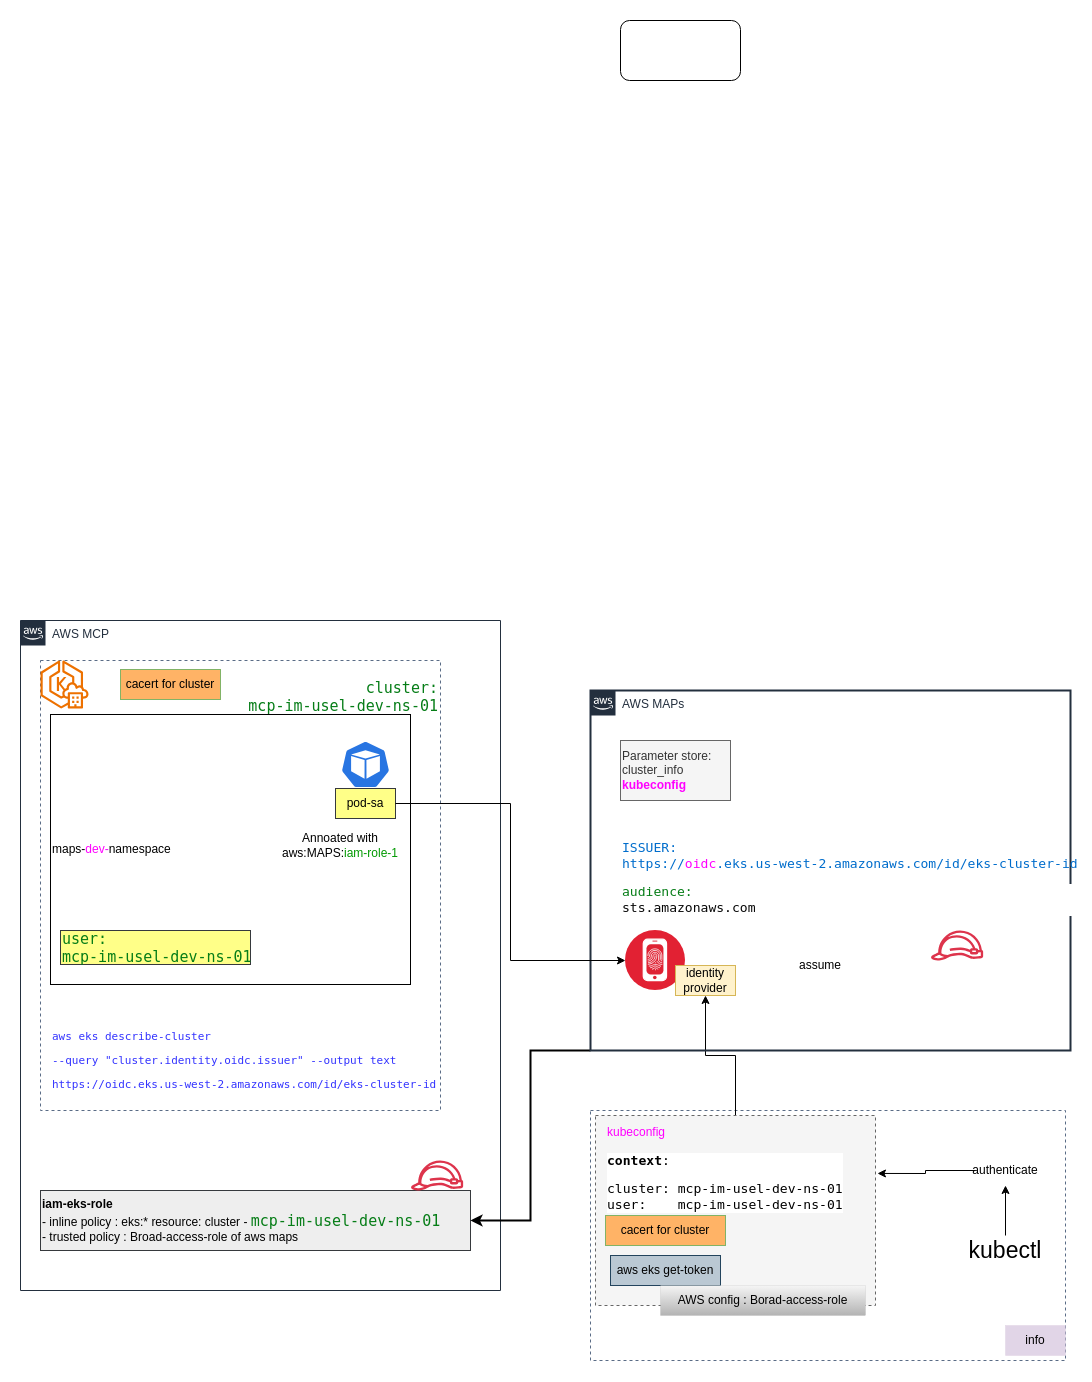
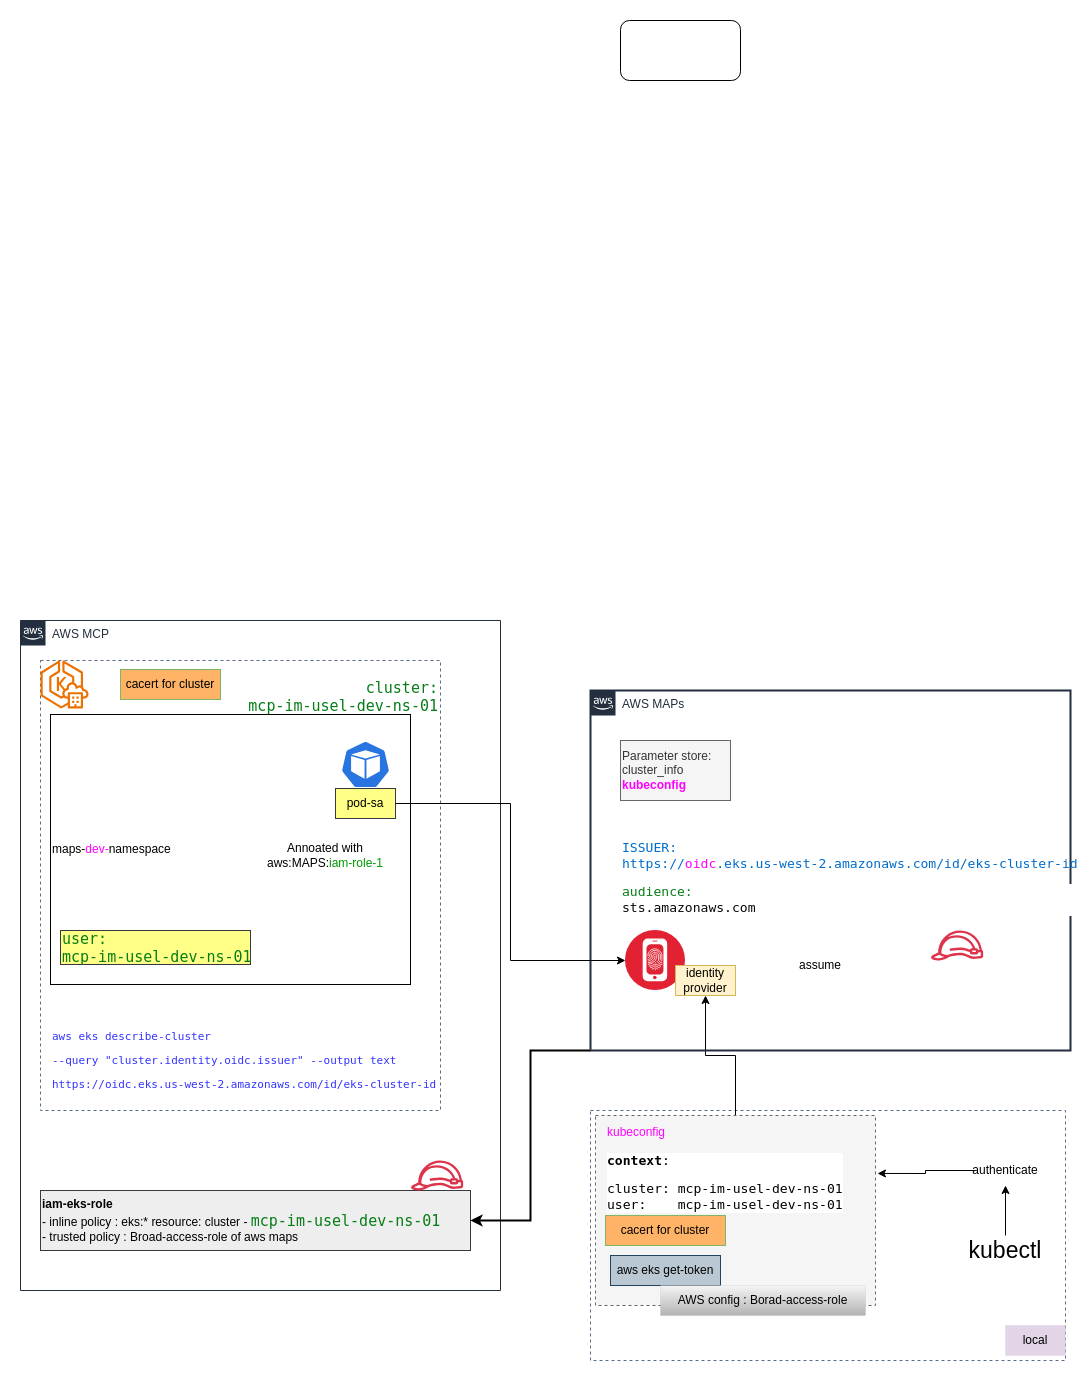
  <mxCell id="0" />
  <mxCell id="1" parent="0" />
  <mxCell id="2" value="Generic group" style="fillColor=none;strokeColor=#5A6C86;dashed=1;verticalAlign=top;fontStyle=0;fontColor=#5A6C86;whiteSpace=wrap;html=1;" vertex="1" parent="1"><mxGeometry x="590" y="1110" width="475" height="250" as="geometry" /></mxCell>
  <mxCell id="3" style="edgeStyle=orthogonalEdgeStyle;rounded=0;orthogonalLoop=1;jettySize=auto;html=1;entryX=0.5;entryY=1;entryDx=0;entryDy=0;" edge="1" parent="1" source="4" target="20"><mxGeometry relative="1" as="geometry" /></mxCell>
  <mxCell id="4" value="" style="fillColor=#f5f5f5;strokeColor=#666666;dashed=1;verticalAlign=top;fontStyle=0;fontColor=#333333;whiteSpace=wrap;html=1;" vertex="1" parent="1"><mxGeometry x="595" y="1115" width="280" height="190" as="geometry" /></mxCell>
  <mxCell id="5" value="AWS MCP" style="points=[[0,0],[0.25,0],[0.5,0],[0.75,0],[1,0],[1,0.25],[1,0.5],[1,0.75],[1,1],[0.75,1],[0.5,1],[0.25,1],[0,1],[0,0.75],[0,0.5],[0,0.25]];outlineConnect=0;gradientColor=none;html=1;whiteSpace=wrap;fontSize=12;fontStyle=0;container=1;pointerEvents=0;collapsible=0;recursiveResize=0;shape=mxgraph.aws4.group;grIcon=mxgraph.aws4.group_aws_cloud_alt;strokeColor=#232F3E;fillColor=none;verticalAlign=top;align=left;spacingLeft=30;fontColor=#232F3E;dashed=0;" vertex="1" parent="1"><mxGeometry x="20" y="620" width="480" height="670" as="geometry" /></mxCell>
  <mxCell id="6" value="&lt;div style=&quot;background-color:#ffffff;color:#080808&quot;&gt;&lt;pre style=&quot;font-family: &amp;quot;JetBrains Mono&amp;quot;, monospace;&quot;&gt;&lt;span style=&quot;color: rgb(6, 125, 23);&quot;&gt;&lt;font style=&quot;font-size: 15px;&quot;&gt;cluster:&lt;br/&gt;mcp-im-usel-dev-ns-01&lt;/font&gt;&lt;/span&gt;&lt;/pre&gt;&lt;/div&gt;" style="fillColor=none;strokeColor=#5A6C86;dashed=1;verticalAlign=top;fontStyle=0;fontColor=#5A6C86;whiteSpace=wrap;html=1;align=right;" vertex="1" parent="5"><mxGeometry x="20" y="40" width="400" height="450" as="geometry" /></mxCell>
  <mxCell id="7" value="" style="sketch=0;outlineConnect=0;fontColor=#232F3E;gradientColor=none;fillColor=#ED7100;strokeColor=none;dashed=0;verticalLabelPosition=bottom;verticalAlign=top;align=center;html=1;fontSize=12;fontStyle=0;aspect=fixed;pointerEvents=1;shape=mxgraph.aws4.eks_on_outposts;" vertex="1" parent="5"><mxGeometry x="20" y="40" width="48" height="48" as="geometry" /></mxCell>
  <mxCell id="8" value="maps-&lt;font color=&quot;#ff00ff&quot;&gt;dev-&lt;/font&gt;namespace" style="rounded=0;whiteSpace=wrap;html=1;align=left;" vertex="1" parent="5"><mxGeometry x="30" y="94" width="360" height="270" as="geometry" /></mxCell>
  <mxCell id="9" value="" style="aspect=fixed;sketch=0;html=1;dashed=0;whitespace=wrap;verticalLabelPosition=bottom;verticalAlign=top;fillColor=#2875E2;strokeColor=#ffffff;points=[[0.005,0.63,0],[0.1,0.2,0],[0.9,0.2,0],[0.5,0,0],[0.995,0.63,0],[0.72,0.99,0],[0.5,1,0],[0.28,0.99,0]];shape=mxgraph.kubernetes.icon2;prIcon=pod" vertex="1" parent="5"><mxGeometry x="320" y="120" width="50" height="48" as="geometry" /></mxCell>
  <mxCell id="10" value="&lt;br&gt;&lt;pre style=&quot;forced-color-adjust: none; color: rgb(8, 8, 8); font-size: 12px; font-style: normal; font-variant-ligatures: normal; font-variant-caps: normal; font-weight: 400; letter-spacing: normal; orphans: 2; text-indent: 0px; text-transform: none; widows: 2; word-spacing: 0px; -webkit-text-stroke-width: 0px; text-decoration-thickness: initial; text-decoration-style: initial; text-decoration-color: initial; font-family: &amp;quot;JetBrains Mono&amp;quot;, monospace;&quot;&gt;&lt;span style=&quot;forced-color-adjust: none; color: rgb(6, 125, 23);&quot;&gt;&lt;font style=&quot;forced-color-adjust: none; font-size: 15px;&quot;&gt;user: &lt;br&gt;mcp-im-usel-dev-ns-01&lt;/font&gt;&lt;/span&gt;&lt;/pre&gt;&lt;div&gt;&lt;br&gt;&lt;/div&gt;" style="text;html=1;align=left;verticalAlign=middle;whiteSpace=wrap;rounded=0;fillColor=#ffff88;strokeColor=#36393d;" vertex="1" parent="5"><mxGeometry x="40" y="310" width="190" height="34" as="geometry" /></mxCell>
  <mxCell id="11" value="&lt;div style=&quot;background-color: rgb(255, 255, 255); font-size: 11px;&quot;&gt;&lt;pre style=&quot;font-family: &amp;quot;JetBrains Mono&amp;quot;, monospace;&quot;&gt;&lt;div style=&quot;&quot;&gt;&lt;pre style=&quot;font-family: &amp;quot;JetBrains Mono&amp;quot;, monospace;&quot;&gt;&lt;font color=&quot;#3333ff&quot;&gt;aws eks describe-cluster&lt;/font&gt;&lt;/pre&gt;&lt;pre style=&quot;font-family: &amp;quot;JetBrains Mono&amp;quot;, monospace;&quot;&gt;&lt;div&gt;&lt;pre style=&quot;font-family: &amp;quot;JetBrains Mono&amp;quot;, monospace;&quot;&gt;&lt;font color=&quot;#3333ff&quot;&gt;--query &quot;cluster.identity.oidc.issuer&quot; --output text&lt;/font&gt;&lt;/pre&gt;&lt;/div&gt;&lt;/pre&gt;&lt;/div&gt;&lt;font color=&quot;#3333ff&quot;&gt;https://&lt;font style=&quot;font-size: 11px;&quot;&gt;oidc&lt;/font&gt;.eks.us-west-2.amazonaws.com/id/eks-cluster-id&lt;/font&gt;&lt;/pre&gt;&lt;/div&gt;" style="text;html=1;align=left;verticalAlign=middle;whiteSpace=wrap;rounded=0;fillColor=none;strokeWidth=0;" vertex="1" parent="5"><mxGeometry x="30" y="400" width="360" height="80" as="geometry" /></mxCell>
  <mxCell id="12" value="cacert for cluster" style="text;html=1;align=center;verticalAlign=middle;whiteSpace=wrap;rounded=0;fillColor=#FFB366;strokeColor=#82b366;" vertex="1" parent="5"><mxGeometry x="100" y="49" width="100" height="30" as="geometry" /></mxCell>
  <mxCell id="13" value="pod-sa" style="text;html=1;align=center;verticalAlign=middle;whiteSpace=wrap;rounded=0;fillColor=#ffff88;strokeColor=#36393d;" vertex="1" parent="5"><mxGeometry x="315" y="168" width="60" height="30" as="geometry" /></mxCell>
- <mxCell id="14" value="Annoated with aws:MAPS:&lt;font color=&quot;#009900&quot;&gt;iam-role-1&lt;/font&gt;" style="text;html=1;align=center;verticalAlign=middle;whiteSpace=wrap;rounded=0;" vertex="1" parent="5"><mxGeometry x="250" y="210" width="140" height="30" as="geometry" /></mxCell>
+ <mxCell id="14" value="Annoated with aws:MAPS:&lt;font color=&quot;#009900&quot;&gt;iam-role-1&lt;/font&gt;" style="text;html=1;align=center;verticalAlign=middle;whiteSpace=wrap;rounded=0;" vertex="1" parent="5"><mxGeometry x="235" y="220" width="140" height="30" as="geometry" /></mxCell>
  <mxCell id="15" value="&lt;b&gt;iam-eks-role&lt;/b&gt;&lt;br&gt;- inline policy : eks:* resource: cluster -&amp;nbsp;&lt;span style=&quot;font-size: 15px; color: rgb(6, 125, 23); font-family: &amp;quot;JetBrains Mono&amp;quot;, monospace; text-align: right; background-color: initial;&quot;&gt;mcp-im-usel-dev-ns-01&lt;/span&gt;&lt;div&gt;- trusted policy : Broad-access-role of aws maps&lt;/div&gt;" style="text;html=1;align=left;verticalAlign=middle;whiteSpace=wrap;rounded=0;fillColor=#eeeeee;strokeColor=#36393d;" vertex="1" parent="5"><mxGeometry x="20" y="570" width="430" height="60" as="geometry" /></mxCell>
  <mxCell id="16" value="" style="sketch=0;outlineConnect=0;fontColor=#232F3E;gradientColor=none;fillColor=#DD344C;strokeColor=none;dashed=0;verticalLabelPosition=bottom;verticalAlign=top;align=center;html=1;fontSize=12;fontStyle=0;aspect=fixed;pointerEvents=1;shape=mxgraph.aws4.role;" vertex="1" parent="5"><mxGeometry x="390" y="540" width="53.18" height="30" as="geometry" /></mxCell>
  <mxCell id="17" style="edgeStyle=orthogonalEdgeStyle;rounded=0;orthogonalLoop=1;jettySize=auto;html=1;entryX=1;entryY=0.5;entryDx=0;entryDy=0;strokeWidth=2;" edge="1" parent="1" source="18" target="15"><mxGeometry relative="1" as="geometry"><Array as="points"><mxPoint x="530" y="1050" /><mxPoint x="530" y="1220" /></Array></mxGeometry></mxCell>
  <mxCell id="18" value="AWS MAPs" style="points=[[0,0],[0.25,0],[0.5,0],[0.75,0],[1,0],[1,0.25],[1,0.5],[1,0.75],[1,1],[0.75,1],[0.5,1],[0.25,1],[0,1],[0,0.75],[0,0.5],[0,0.25]];outlineConnect=0;gradientColor=none;html=1;whiteSpace=wrap;fontSize=12;fontStyle=0;container=1;pointerEvents=0;collapsible=0;recursiveResize=0;shape=mxgraph.aws4.group;grIcon=mxgraph.aws4.group_aws_cloud_alt;strokeColor=#232F3E;fillColor=none;verticalAlign=top;align=left;spacingLeft=30;fontColor=#232F3E;dashed=0;strokeWidth=2;" vertex="1" parent="1"><mxGeometry x="590" y="690" width="480" height="360" as="geometry" /></mxCell>
  <mxCell id="19" value="" style="image;aspect=fixed;perimeter=ellipsePerimeter;html=1;align=center;shadow=0;dashed=0;fontColor=#4277BB;labelBackgroundColor=default;fontSize=12;spacingTop=3;image=img/lib/ibm/security/identity_provider.svg;" vertex="1" parent="18"><mxGeometry x="35" y="240" width="60" height="60" as="geometry" /></mxCell>
  <mxCell id="20" value="identity provider" style="text;html=1;align=center;verticalAlign=middle;whiteSpace=wrap;rounded=0;fillColor=#fff2cc;strokeColor=#d6b656;" vertex="1" parent="18"><mxGeometry x="85" y="275" width="60" height="30" as="geometry" /></mxCell>
  <mxCell id="21" value="&lt;pre style=&quot;forced-color-adjust: none; color: rgb(0, 0, 0); font-style: normal; font-variant-ligatures: normal; font-variant-caps: normal; font-weight: 400; letter-spacing: normal; orphans: 2; text-indent: 0px; text-transform: none; widows: 2; word-spacing: 0px; -webkit-text-stroke-width: 0px; text-decoration-thickness: initial; text-decoration-style: initial; text-decoration-color: initial; font-family: &amp;quot;JetBrains Mono&amp;quot;, monospace; font-size: 9.8pt;&quot;&gt;&lt;span style=&quot;forced-color-adjust: none; color: rgb(0, 109, 204);&quot;&gt;ISSUER:&lt;br style=&quot;forced-color-adjust: none;&quot;&gt;https://&lt;/span&gt;&lt;font color=&quot;#ff00ff&quot; style=&quot;forced-color-adjust: none;&quot;&gt;oidc&lt;/font&gt;&lt;span style=&quot;forced-color-adjust: none; color: rgb(0, 109, 204);&quot;&gt;.eks.us-west-2.amazonaws.com/id/eks-cluster-id&lt;/span&gt;&lt;/pre&gt;&lt;pre style=&quot;forced-color-adjust: none; color: rgb(0, 0, 0); font-style: normal; font-variant-ligatures: normal; font-variant-caps: normal; font-weight: 400; letter-spacing: normal; orphans: 2; text-indent: 0px; text-transform: none; widows: 2; word-spacing: 0px; -webkit-text-stroke-width: 0px; text-decoration-thickness: initial; text-decoration-style: initial; text-decoration-color: initial; font-family: &amp;quot;JetBrains Mono&amp;quot;, monospace; font-size: 9.8pt;&quot;&gt;&lt;span style=&quot;forced-color-adjust: none; color: rgb(0, 109, 204);&quot;&gt;&lt;div style=&quot;background-color:#ffffff;color:#080808&quot;&gt;&lt;pre style=&quot;font-family:'JetBrains Mono',monospace;font-size:9.8pt;&quot;&gt;&lt;span style=&quot;color:#067d17;&quot;&gt;audience:&lt;br&gt;&lt;/span&gt;sts.amazonaws.com&lt;/pre&gt;&lt;/div&gt;&lt;/span&gt;&lt;/pre&gt;" style="text;whiteSpace=wrap;html=1;align=left;" vertex="1" parent="18"><mxGeometry x="30" y="130" width="420" height="80" as="geometry" /></mxCell>
  <mxCell id="22" value="Parameter store: &lt;br&gt;cluster_info&lt;br&gt;&lt;b&gt;&lt;font color=&quot;#ff00ff&quot;&gt;kubeconfig&lt;/font&gt;&lt;/b&gt;" style="text;html=1;align=left;verticalAlign=middle;whiteSpace=wrap;rounded=0;fillColor=#f5f5f5;fontColor=#333333;strokeColor=#666666;" vertex="1" parent="18"><mxGeometry x="30" y="50" width="110" height="60" as="geometry" /></mxCell>
  <mxCell id="23" value="assume" style="text;html=1;align=center;verticalAlign=middle;whiteSpace=wrap;rounded=0;" vertex="1" parent="18"><mxGeometry x="200" y="260" width="60" height="30" as="geometry" /></mxCell>
  <mxCell id="24" value="" style="sketch=0;outlineConnect=0;fontColor=#232F3E;gradientColor=none;fillColor=#DD344C;strokeColor=none;dashed=0;verticalLabelPosition=bottom;verticalAlign=top;align=center;html=1;fontSize=12;fontStyle=0;aspect=fixed;pointerEvents=1;shape=mxgraph.aws4.role;" vertex="1" parent="18"><mxGeometry x="340" y="240" width="53.18" height="30" as="geometry" /></mxCell>
  <mxCell id="25" value="" style="rounded=1;whiteSpace=wrap;html=1;" vertex="1" parent="1"><mxGeometry x="620" y="20" width="120" height="60" as="geometry" /></mxCell>
  <mxCell id="26" value="&lt;font color=&quot;#ff00ff&quot;&gt;kubeconfig&lt;/font&gt;&lt;br&gt;&lt;div style=&quot;background-color: rgb(255, 255, 255);&quot;&gt;&lt;pre style=&quot;font-family: &amp;quot;JetBrains Mono&amp;quot;, monospace; font-size: 9.8pt;&quot;&gt;&lt;b&gt;context&lt;/b&gt;:&lt;/pre&gt;&lt;pre style=&quot;font-family: &amp;quot;JetBrains Mono&amp;quot;, monospace; font-size: 9.8pt;&quot;&gt;cluster: mcp-im-usel-dev-ns-01&lt;br&gt;user:    mcp-im-usel-dev-ns-01&lt;/pre&gt;&lt;/div&gt;" style="text;html=1;align=left;verticalAlign=middle;whiteSpace=wrap;rounded=0;" vertex="1" parent="1"><mxGeometry x="605" y="1135" width="260" height="80" as="geometry" /></mxCell>
  <mxCell id="27" value="cacert for cluster" style="text;html=1;align=center;verticalAlign=middle;whiteSpace=wrap;rounded=0;fillColor=#FFB366;strokeColor=#82b366;" vertex="1" parent="1"><mxGeometry x="605" y="1215" width="120" height="30" as="geometry" /></mxCell>
  <mxCell id="28" value="aws eks get-token" style="text;html=1;align=center;verticalAlign=middle;whiteSpace=wrap;rounded=0;fillColor=#bac8d3;strokeColor=#23445d;" vertex="1" parent="1"><mxGeometry x="610" y="1255" width="110" height="30" as="geometry" /></mxCell>
  <mxCell id="29" style="edgeStyle=orthogonalEdgeStyle;rounded=0;orthogonalLoop=1;jettySize=auto;html=1;entryX=0.5;entryY=1;entryDx=0;entryDy=0;" edge="1" parent="1" source="30" target="31"><mxGeometry relative="1" as="geometry" /></mxCell>
  <mxCell id="30" value="&lt;font style=&quot;font-size: 23px;&quot;&gt;kubectl&lt;/font&gt;" style="text;html=1;align=center;verticalAlign=middle;whiteSpace=wrap;rounded=0;" vertex="1" parent="1"><mxGeometry x="950" y="1235" width="110" height="30" as="geometry" /></mxCell>
  <mxCell id="31" value="authenticate" style="text;html=1;align=center;verticalAlign=middle;whiteSpace=wrap;rounded=0;" vertex="1" parent="1"><mxGeometry x="975" y="1155" width="60" height="30" as="geometry" /></mxCell>
  <mxCell id="32" style="edgeStyle=orthogonalEdgeStyle;rounded=0;orthogonalLoop=1;jettySize=auto;html=1;entryX=1.007;entryY=0.305;entryDx=0;entryDy=0;entryPerimeter=0;" edge="1" parent="1" source="31" target="4"><mxGeometry relative="1" as="geometry" /></mxCell>
  <mxCell id="33" value="AWS config : Borad-access-role" style="text;html=1;align=center;verticalAlign=middle;whiteSpace=wrap;rounded=0;fillColor=#f5f5f5;strokeColor=#666666;gradientColor=#b3b3b3;strokeWidth=0;" vertex="1" parent="1"><mxGeometry x="660" y="1285" width="205" height="30" as="geometry" /></mxCell>
- <mxCell id="34" value="info" style="text;html=1;align=center;verticalAlign=middle;whiteSpace=wrap;rounded=0;fillColor=#e1d5e7;strokeColor=#9673a6;strokeWidth=0;" vertex="1" parent="1"><mxGeometry x="1005" y="1325" width="60" height="30" as="geometry" /></mxCell>
+ <mxCell id="34" value="local" style="text;html=1;align=center;verticalAlign=middle;whiteSpace=wrap;rounded=0;fillColor=#e1d5e7;strokeColor=#9673a6;strokeWidth=0;" vertex="1" parent="1"><mxGeometry x="1005" y="1325" width="60" height="30" as="geometry" /></mxCell>
  <mxCell id="35" style="edgeStyle=orthogonalEdgeStyle;rounded=0;orthogonalLoop=1;jettySize=auto;html=1;entryX=0;entryY=0.5;entryDx=0;entryDy=0;" edge="1" parent="1" source="13" target="19"><mxGeometry relative="1" as="geometry" /></mxCell>
